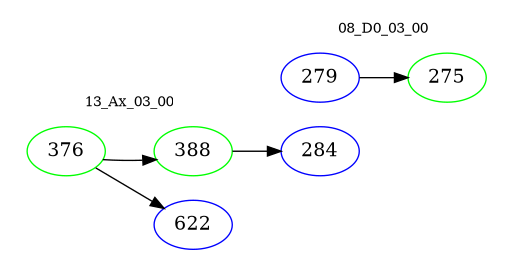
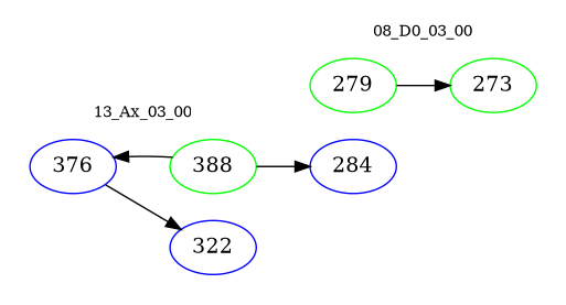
  digraph {
    rankdir=LR
    node [color=blue]
    edge [color=black]
-   n1 [color=green label=376]
-   n2 [label=622]
+   n1 [label=376]
+   n2 [label=322]
    n3 [color=green label=388]
-   n4 [label=279]
-   n5 [color=green label=275]
+   n4 [color=green label=279]
+   n5 [color=green label=273]
    n6 [label=284]
    subgraph cluster_1 {
      color=white
      fontsize=10
      label="13_Ax_03_00"
      n1
      n2
      n3
    }
    subgraph cluster_2 {
      color=white
      fontsize=10
      label="08_D0_03_00"
      n4
      n5
      n6
    }
    n1 -> n2
-   n1 -> n3
+   n3 -> n1
    n3 -> n6
    n4 -> n5
  }
